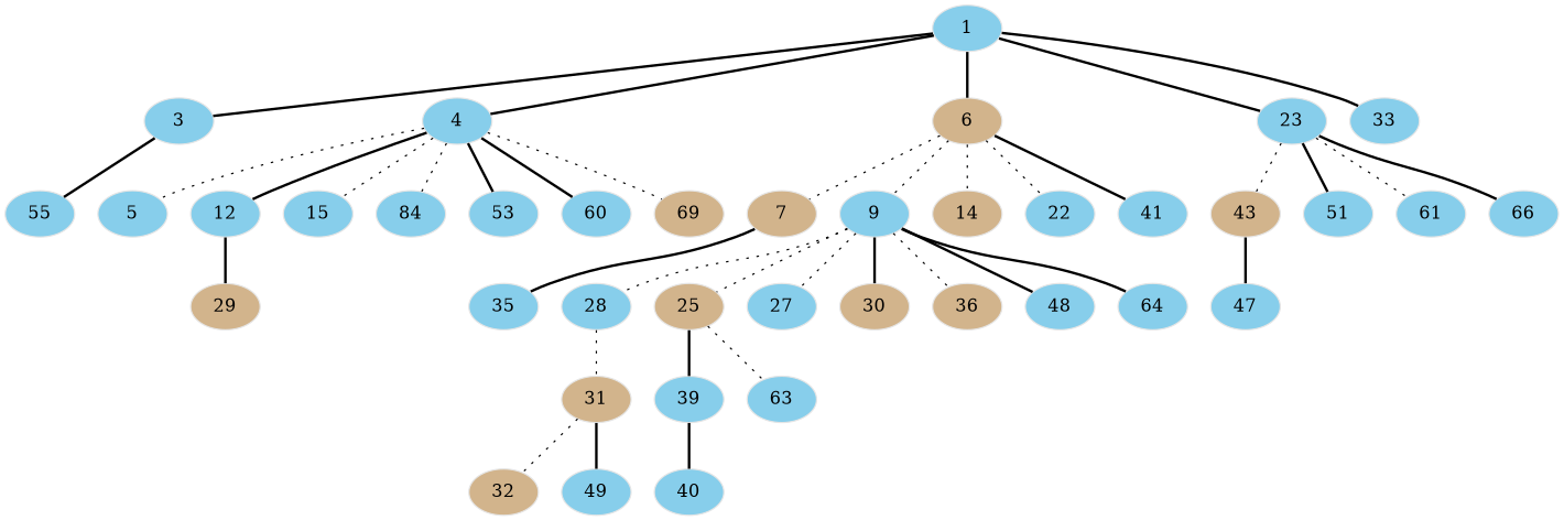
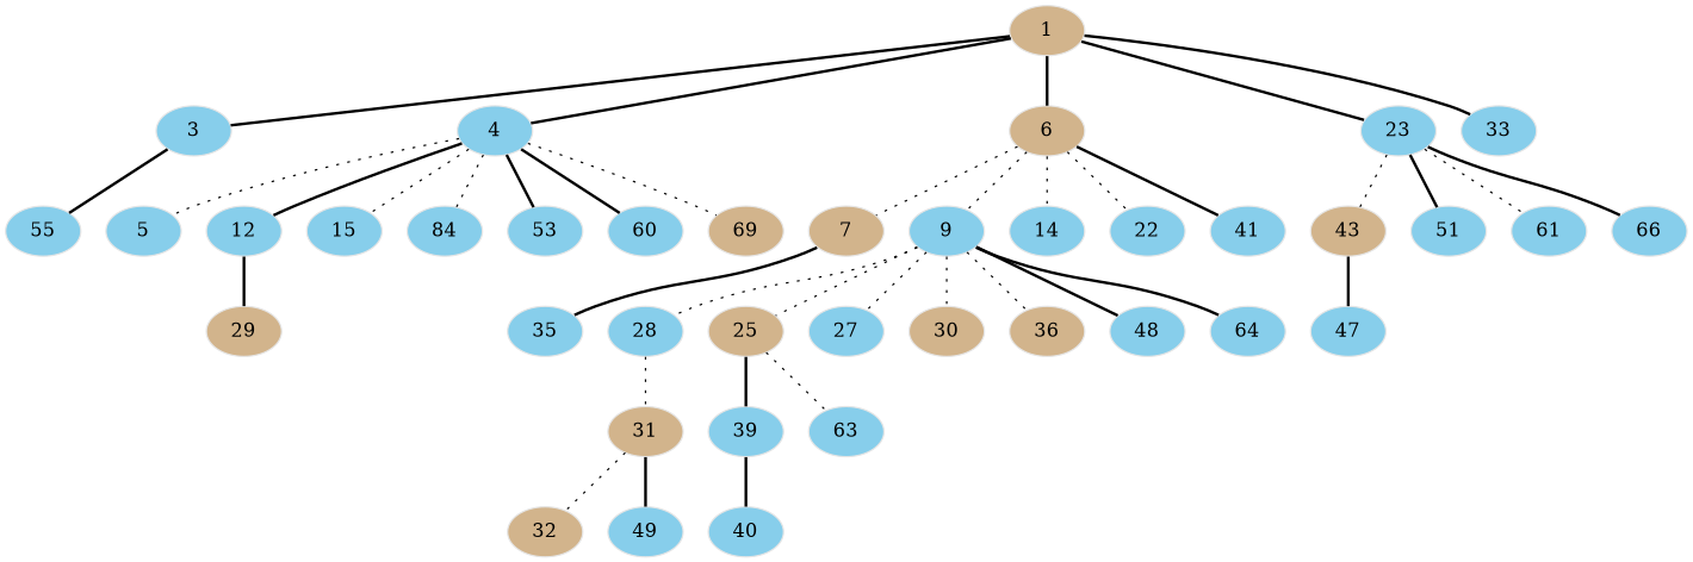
  graph {
    node [color=gray90 fillcolor=skyblue style=filled]
    edge [style=bold]
-   1 [super="+2"]
+   1 [fillcolor=tan super="+2"]
    3 [super="+37+34+62+18"]
    4 [super="+26+10+11+42+8+56+54+50"]
    6 [fillcolor=tan]
    23
    33
    55
    5
    12 [super="+58+28"]
    15 [super="+76"]
    n11 [label=84 super="+45"]
    53 [super="+74"]
    60
    69 [fillcolor=tan]
    7 [fillcolor=tan super="+17+65"]
    9 [super="+13"]
-   14 [fillcolor=tan]
+   14
    22 [super="+46"]
    41 [super="+71"]
    43 [fillcolor=tan super="+67"]
    51 [super="+72"]
    61
    66
    29 [fillcolor=tan]
    35
    n26 [label=28]
    25 [fillcolor=tan super="+38"]
    27
    30 [fillcolor=tan]
    36 [fillcolor=tan]
    48
    64 [super="+75+70"]
    31 [fillcolor=tan]
    39 [super="+68+57"]
    63
    47
    32 [fillcolor=tan]
    49 [super="+77"]
    40
    1 -- 3
    1 -- 4
    1 -- 6
    1 -- 23
    1 -- 33
    3 -- 55
    4 -- 5 [style=dotted]
    4 -- 12
    4 -- 15 [style=dotted]
    4 -- n11 [style=dotted]
    4 -- 53
    4 -- 60
    4 -- 69 [style=dotted]
    6 -- 7 [style=dotted]
    6 -- 9 [style=dotted]
    6 -- 14 [style=dotted]
    6 -- 22 [style=dotted]
    6 -- 41
    23 -- 43 [style=dotted]
    23 -- 51
    23 -- 61 [style=dotted]
    23 -- 66
    12 -- 29
    7 -- 35
    9 -- n26 [style=dotted]
    9 -- 25 [style=dotted]
    9 -- 27 [style=dotted]
-   9 -- 30
+   9 -- 30 [style=dotted]
    9 -- 36 [style=dotted]
    9 -- 48
    9 -- 64
    43 -- 47
    n26 -- 31 [style=dotted]
    25 -- 39
    25 -- 63 [style=dotted]
    31 -- 32 [style=dotted]
    31 -- 49
    39 -- 40
  }
